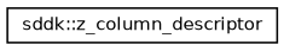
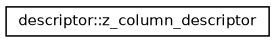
  digraph {
    rankdir=LR
-   n1 [color=black fillcolor=white fontname=Helvetica fontsize=10 height=0.2 label="sddk::z_column_descriptor" shape=record style=filled width=0.4]
+   n1 [color=black fillcolor=white fontname=Helvetica fontsize=10 height=0.2 label="descriptor::z_column_descriptor" shape=record style=filled width=0.4]
  }
